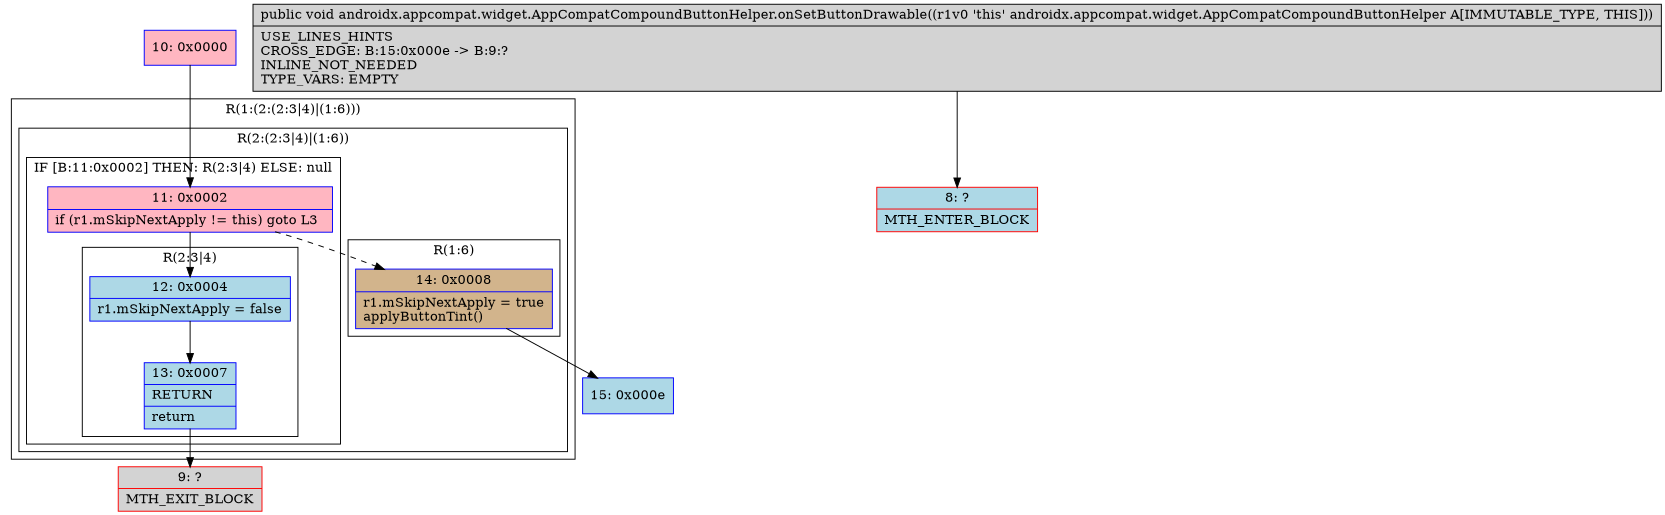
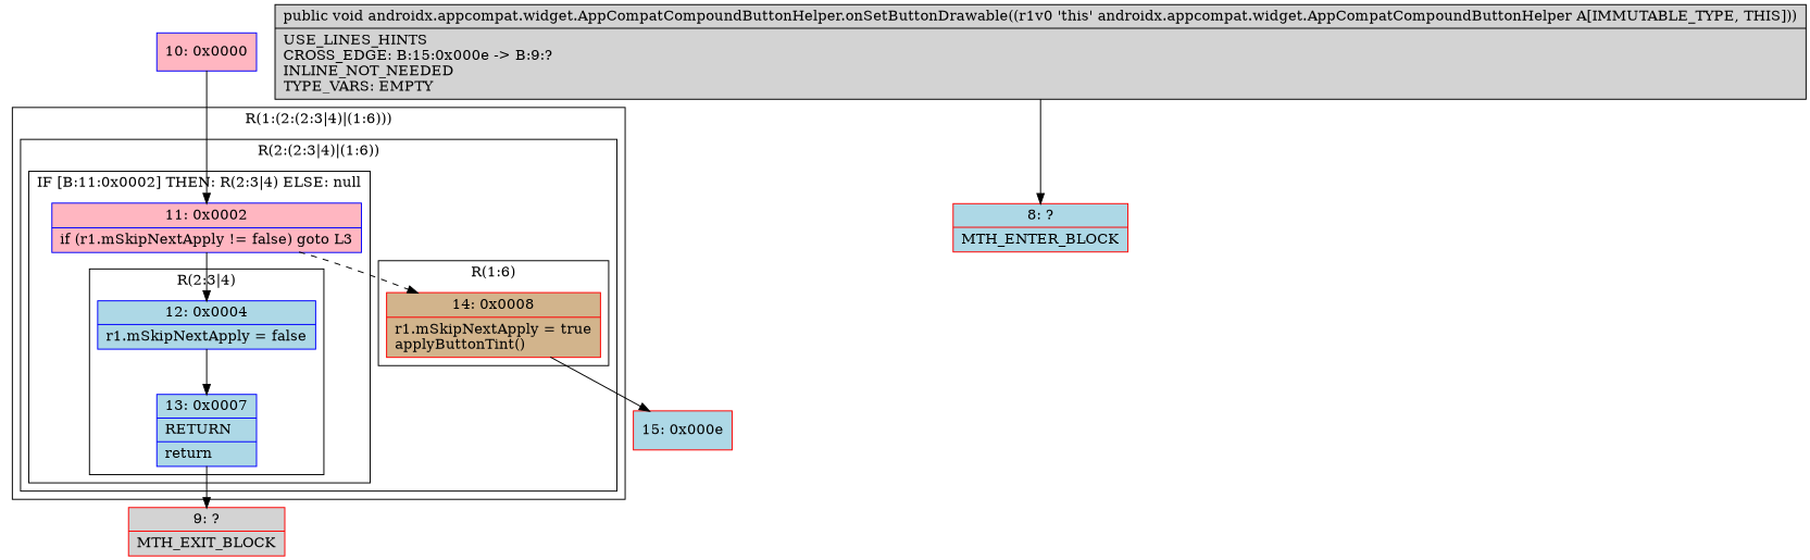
  digraph {
    node [color=blue fillcolor=lightblue shape=record style=filled]
    n1 [label="{12\:\ 0x0004|r1.mSkipNextApply = false\l}"]
    n2 [label="{13\:\ 0x0007|RETURN\l|return\l}"]
-   n3 [fillcolor=lightpink label="{11\:\ 0x0002|if (r1.mSkipNextApply != this) goto L3\l}"]
-   n4 [fillcolor=tan label="{14\:\ 0x0008|r1.mSkipNextApply = true\lapplyButtonTint()\l}"]
+   n3 [fillcolor=lightpink label="{11\:\ 0x0002|if (r1.mSkipNextApply != false) goto L3\l}"]
+   n4 [color=red fillcolor=tan label="{14\:\ 0x0008|r1.mSkipNextApply = true\lapplyButtonTint()\l}"]
    n5 [color=red fillcolor=lightgrey label="{9\:\ ?|MTH_EXIT_BLOCK\l}"]
-   n6 [label="{15\:\ 0x000e}"]
+   n6 [color=red label="{15\:\ 0x000e}"]
    n7 [color=red label="{8\:\ ?|MTH_ENTER_BLOCK\l}"]
    n8 [fillcolor=lightpink label="{10\:\ 0x0000}"]
    n9 [fillcolor=lightgrey label="{public void androidx.appcompat.widget.AppCompatCompoundButtonHelper.onSetButtonDrawable((r1v0 'this' androidx.appcompat.widget.AppCompatCompoundButtonHelper A[IMMUTABLE_TYPE, THIS]))  | USE_LINES_HINTS\lCROSS_EDGE: B:15:0x000e \-\> B:9:?\lINLINE_NOT_NEEDED\lTYPE_VARS: EMPTY\l}" color=""]
    subgraph cluster_1 {
      label="R(1:(2:(2:3|4)|(1:6)))"
      subgraph cluster_2 {
        label="R(2:(2:3|4)|(1:6))"
        subgraph cluster_3 {
          label="IF [B:11:0x0002] THEN: R(2:3|4) ELSE: null"
          n3
          subgraph cluster_4 {
            label="R(2:3|4)"
            n1
            n2
          }
        }
        subgraph cluster_5 {
          label="R(1:6)"
          n4
        }
      }
    }
    n1 -> n2
    n2 -> n5
    n3 -> n1
    n3 -> n4 [style=dashed]
    n4 -> n6
    n8 -> n3
    n9 -> n7
  }
